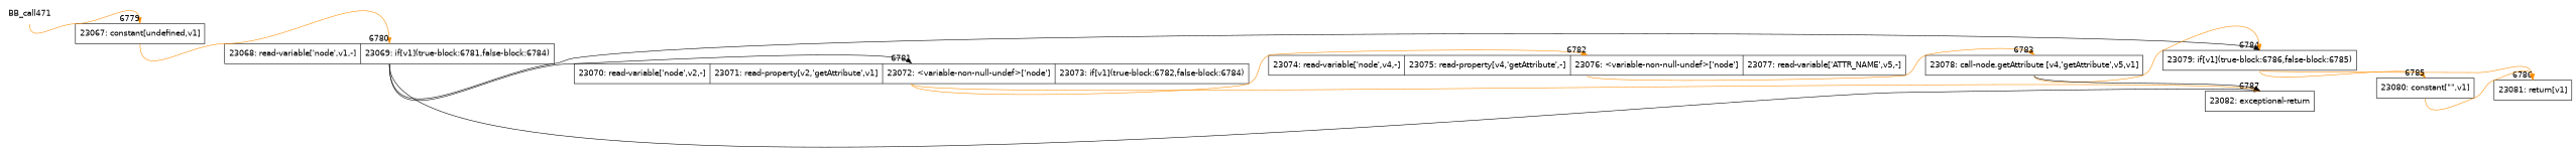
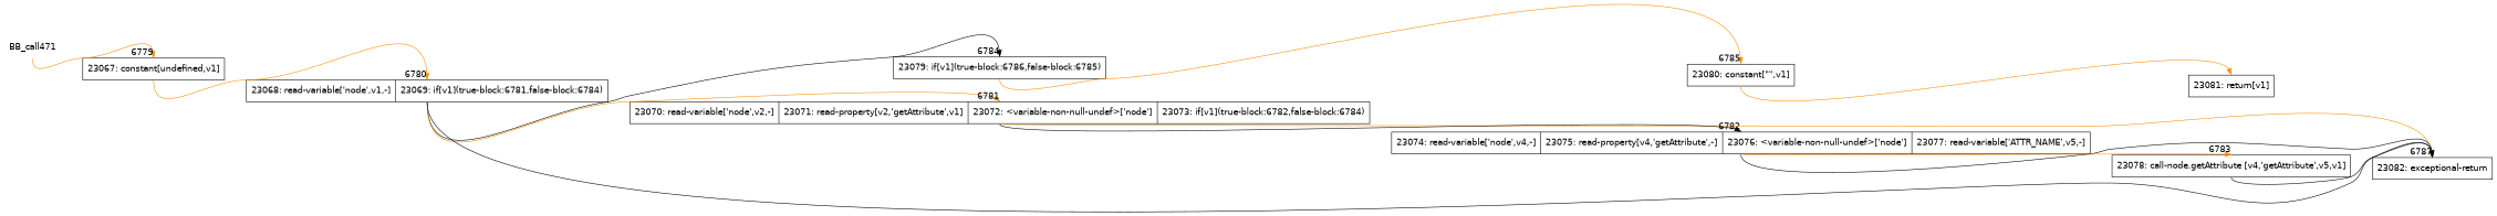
  digraph {
    fontname="DejaVu Sans"
    rankdir=LR
    node [fontname="DejaVu Sans" shape=record]
    edge [color=darkorange fontname="DejaVu Sans" headport=n tailport=s]
    n1 [label=BB_call471 shape=none]
    n2 [label="{23067: constant[undefined,v1]}"]
    n3 [label="{23068: read-variable['node',v1,-]|23069: if[v1](true-block:6781,false-block:6784)}"]
    n4 [label="{23079: if[v1](true-block:6786,false-block:6785)}"]
    n5 [label="{23070: read-variable['node',v2,-]|23071: read-property[v2,'getAttribute',v1]|23072: \<variable-non-null-undef\>['node']|23073: if[v1](true-block:6782,false-block:6784)}"]
    n6 [label="{23082: exceptional-return}"]
    n7 [label="{23081: return[v1]}"]
    n8 [label="{23080: constant[\"\",v1]}"]
    n9 [label="{23074: read-variable['node',v4,-]|23075: read-property[v4,'getAttribute',-]|23076: \<variable-non-null-undef\>['node']|23077: read-variable['ATTR_NAME',v5,-]}"]
    n10 [label="{23078: call-node.getAttribute [v4,'getAttribute',v5,v1]}"]
    n1 -> n2 [headlabel="    6779"]
    n2 -> n3 [headlabel="      6780"]
    n3 -> n4 [color=black headlabel="      6784"]
-   n3 -> n5 [color=black headlabel="      6781"]
+   n3 -> n5 [headlabel="      6781"]
    n3 -> n6 [color=black headlabel="      6787"]
-   n4 -> n7 [headlabel="      6786"]
    n4 -> n8 [headlabel="      6785"]
    n5 -> n6
-   n5 -> n9 [headlabel="      6782"]
+   n5 -> n9 [color=black headlabel="      6782"]
    n8 -> n7
+   n9 -> n6 [color=black]
    n9 -> n10 [headlabel="      6783"]
-   n10 -> n4
    n10 -> n6 [color=black]
  }
